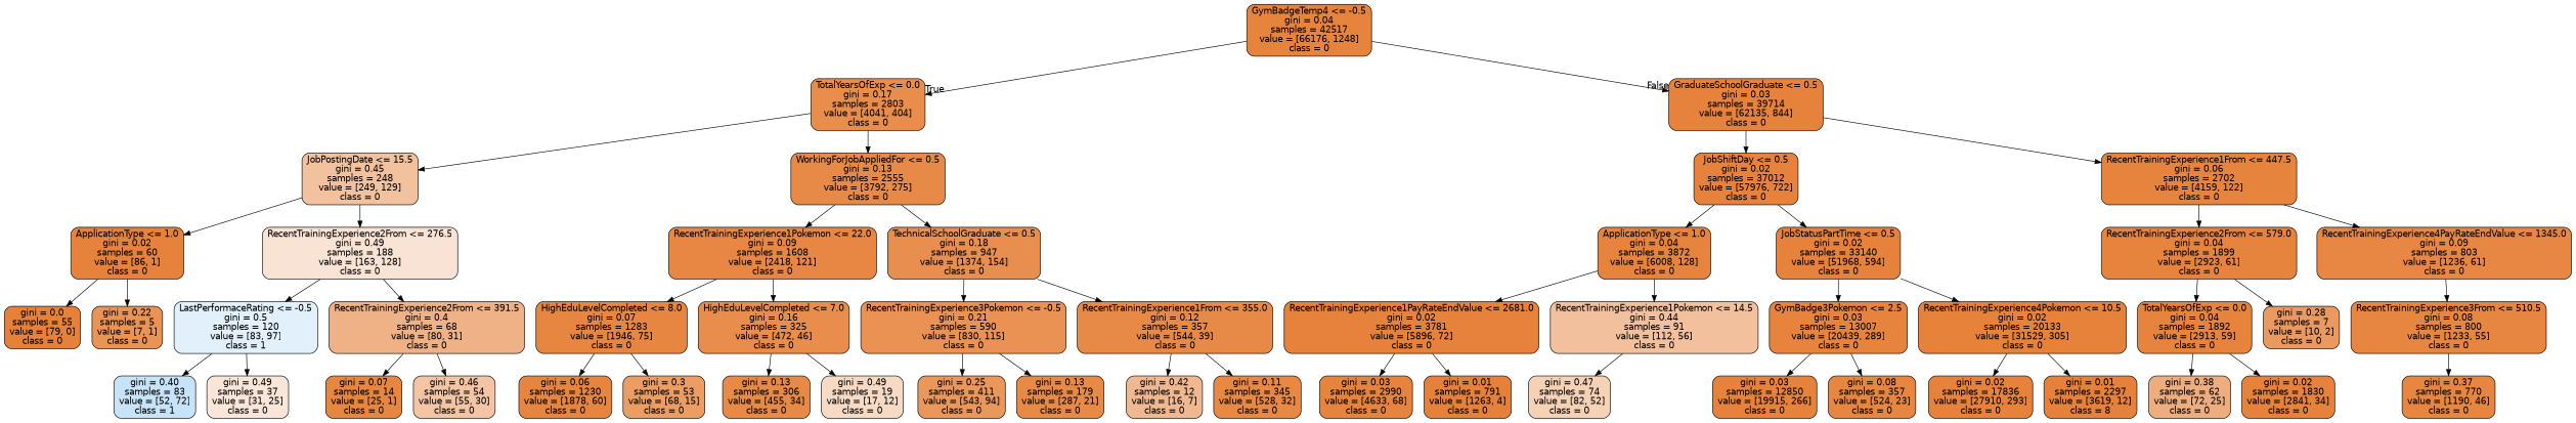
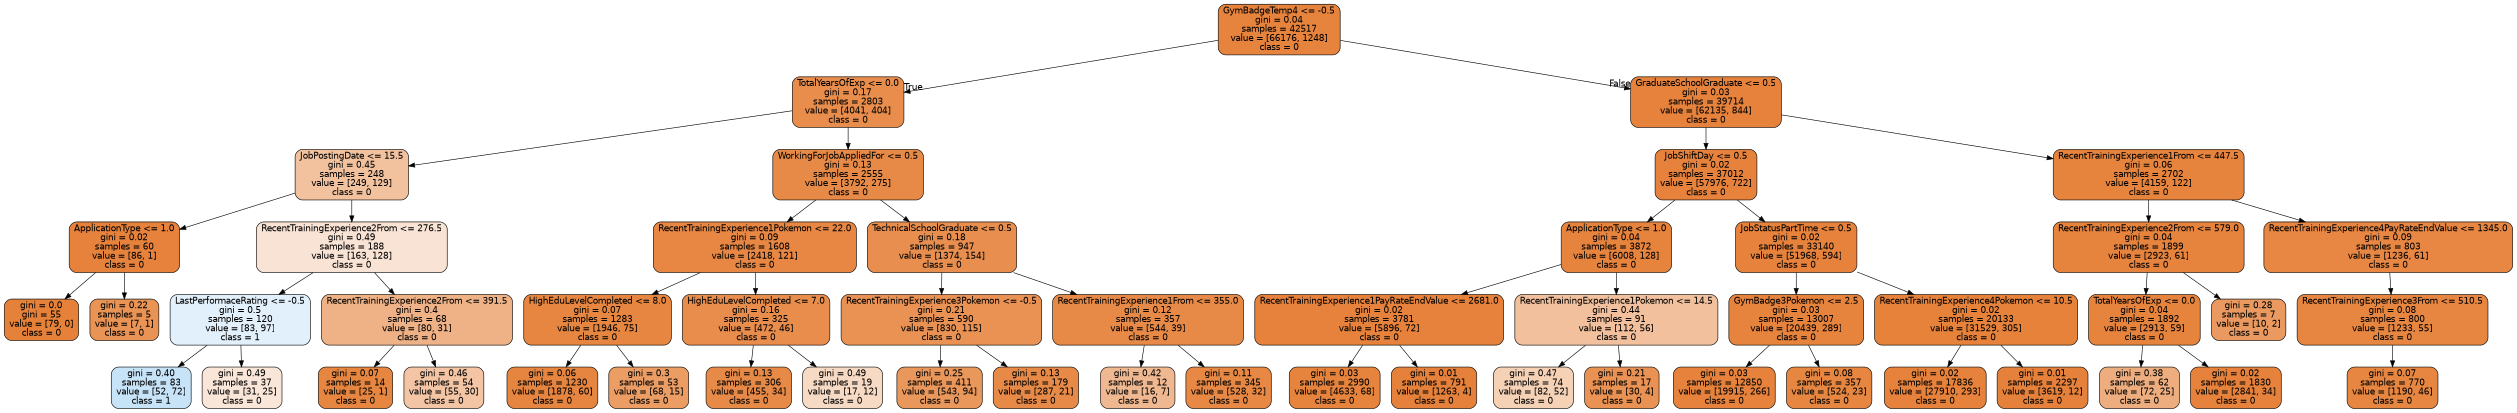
  digraph {
    node [color=black fillcolor="#e58139fc" fontname=helvetica shape=box style="filled, rounded"]
    edge [fontname=helvetica]
    n1 [fillcolor="#e58139fa" label="GymBadgeTemp4 <= -0.5\ngini = 0.04\nsamples = 42517\nvalue = [66176, 1248]\nclass = 0"]
    n2 [fillcolor="#e58139e6" label="TotalYearsOfExp <= 0.0\ngini = 0.17\nsamples = 2803\nvalue = [4041, 404]\nclass = 0"]
    n3 [label="GraduateSchoolGraduate <= 0.5\ngini = 0.03\nsamples = 39714\nvalue = [62135, 844]\nclass = 0"]
    n4 [fillcolor="#e581397b" label="JobPostingDate <= 15.5\ngini = 0.45\nsamples = 248\nvalue = [249, 129]\nclass = 0"]
    n5 [fillcolor="#e58139ed" label="WorkingForJobAppliedFor <= 0.5\ngini = 0.13\nsamples = 2555\nvalue = [3792, 275]\nclass = 0"]
    n6 [label="JobShiftDay <= 0.5\ngini = 0.02\nsamples = 37012\nvalue = [57976, 722]\nclass = 0"]
    n7 [fillcolor="#e58139f8" label="RecentTrainingExperience1From <= 447.5\ngini = 0.06\nsamples = 2702\nvalue = [4159, 122]\nclass = 0"]
    n8 [label="ApplicationType <= 1.0\ngini = 0.02\nsamples = 60\nvalue = [86, 1]\nclass = 0"]
    n9 [fillcolor="#e5813937" label="RecentTrainingExperience2From <= 276.5\ngini = 0.49\nsamples = 188\nvalue = [163, 128]\nclass = 0"]
    n10 [fillcolor="#e58139f2" label="RecentTrainingExperience1Pokemon <= 22.0\ngini = 0.09\nsamples = 1608\nvalue = [2418, 121]\nclass = 0"]
    n11 [fillcolor="#e58139e2" label="TechnicalSchoolGraduate <= 0.5\ngini = 0.18\nsamples = 947\nvalue = [1374, 154]\nclass = 0"]
-   n12 [fillcolor="#e58139ff" label="gini = 0.0\nsamples = 55\nvalue = [79, 0]\nclass = 0"]
+   n12 [fillcolor="#e58139ff" label="gini = 0.0\ngini = 55\nvalue = [79, 0]\nclass = 0"]
    n13 [fillcolor="#e58139db" label="gini = 0.22\nsamples = 5\nvalue = [7, 1]\nclass = 0"]
    n14 [fillcolor="#399de525" label="LastPerformaceRating <= -0.5\ngini = 0.5\nsamples = 120\nvalue = [83, 97]\nclass = 1"]
    n15 [fillcolor="#e581399c" label="RecentTrainingExperience2From <= 391.5\ngini = 0.4\nsamples = 68\nvalue = [80, 31]\nclass = 0"]
    n16 [fillcolor="#399de547" label="gini = 0.40\nsamples = 83\nvalue = [52, 72]\nclass = 1"]
    n17 [fillcolor="#e5813931" label="gini = 0.49\nsamples = 37\nvalue = [31, 25]\nclass = 0"]
    n18 [fillcolor="#e58139f5" label="gini = 0.07\nsamples = 14\nvalue = [25, 1]\nclass = 0"]
    n19 [fillcolor="#e5813974" label="gini = 0.46\nsamples = 54\nvalue = [55, 30]\nclass = 0"]
    n20 [fillcolor="#e58139f5" label="HighEduLevelCompleted <= 8.0\ngini = 0.07\nsamples = 1283\nvalue = [1946, 75]\nclass = 0"]
    n21 [fillcolor="#e58139e6" label="HighEduLevelCompleted <= 7.0\ngini = 0.16\nsamples = 325\nvalue = [472, 46]\nclass = 0"]
    n22 [fillcolor="#e58139dc" label="RecentTrainingExperience3Pokemon <= -0.5\ngini = 0.21\nsamples = 590\nvalue = [830, 115]\nclass = 0"]
    n23 [fillcolor="#e58139ed" label="RecentTrainingExperience1From <= 355.0\ngini = 0.12\nsamples = 357\nvalue = [544, 39]\nclass = 0"]
    n24 [fillcolor="#e58139f7" label="gini = 0.06\nsamples = 1230\nvalue = [1878, 60]\nclass = 0"]
    n25 [fillcolor="#e58139c7" label="gini = 0.3\nsamples = 53\nvalue = [68, 15]\nclass = 0"]
    n26 [fillcolor="#e58139ec" label="gini = 0.13\nsamples = 306\nvalue = [455, 34]\nclass = 0"]
    n27 [fillcolor="#e581394b" label="gini = 0.49\nsamples = 19\nvalue = [17, 12]\nclass = 0"]
    n28 [fillcolor="#e58139d3" label="gini = 0.25\nsamples = 411\nvalue = [543, 94]\nclass = 0"]
    n29 [fillcolor="#e58139ec" label="gini = 0.13\nsamples = 179\nvalue = [287, 21]\nclass = 0"]
    n30 [fillcolor="#e581398f" label="gini = 0.42\nsamples = 12\nvalue = [16, 7]\nclass = 0"]
    n31 [fillcolor="#e58139f0" label="gini = 0.11\nsamples = 345\nvalue = [528, 32]\nclass = 0"]
    n32 [fillcolor="#e58139fa" label="ApplicationType <= 1.0\ngini = 0.04\nsamples = 3872\nvalue = [6008, 128]\nclass = 0"]
    n33 [label="JobStatusPartTime <= 0.5\ngini = 0.02\nsamples = 33140\nvalue = [51968, 594]\nclass = 0"]
    n34 [fillcolor="#e58139fa" label="RecentTrainingExperience2From <= 579.0\ngini = 0.04\nsamples = 1899\nvalue = [2923, 61]\nclass = 0"]
    n35 [fillcolor="#e58139f2" label="RecentTrainingExperience4PayRateEndValue <= 1345.0\ngini = 0.09\nsamples = 803\nvalue = [1236, 61]\nclass = 0"]
    n36 [label="RecentTrainingExperience1PayRateEndValue <= 2681.0\ngini = 0.02\nsamples = 3781\nvalue = [5896, 72]\nclass = 0"]
    n37 [fillcolor="#e581397f" label="RecentTrainingExperience1Pokemon <= 14.5\ngini = 0.44\nsamples = 91\nvalue = [112, 56]\nclass = 0"]
    n38 [fillcolor="#e58139fb" label="GymBadge3Pokemon <= 2.5\ngini = 0.03\nsamples = 13007\nvalue = [20439, 289]\nclass = 0"]
    n39 [fillcolor="#e58139fd" label="RecentTrainingExperience4Pokemon <= 10.5\ngini = 0.02\nsamples = 20133\nvalue = [31529, 305]\nclass = 0"]
    n40 [fillcolor="#e58139fb" label="gini = 0.03\nsamples = 2990\nvalue = [4633, 68]\nclass = 0"]
    n41 [fillcolor="#e58139fe" label="gini = 0.01\nsamples = 791\nvalue = [1263, 4]\nclass = 0"]
    n42 [fillcolor="#e581395d" label="gini = 0.47\nsamples = 74\nvalue = [82, 52]\nclass = 0"]
+   n43 [fillcolor="#e58139dd" label="gini = 0.21\nsamples = 17\nvalue = [30, 4]\nclass = 0"]
    n44 [label="gini = 0.03\nsamples = 12850\nvalue = [19915, 266]\nclass = 0"]
    n45 [fillcolor="#e58139f4" label="gini = 0.08\nsamples = 357\nvalue = [524, 23]\nclass = 0"]
    n46 [label="gini = 0.02\nsamples = 17836\nvalue = [27910, 293]\nclass = 0"]
-   n47 [fillcolor="#e58139fe" label="gini = 0.01\nsamples = 2297\nvalue = [3619, 12]\nclass = 8"]
+   n47 [fillcolor="#e58139fe" label="gini = 0.01\nsamples = 2297\nvalue = [3619, 12]\nclass = 0"]
    n48 [fillcolor="#e58139fa" label="TotalYearsOfExp <= 0.0\ngini = 0.04\nsamples = 1892\nvalue = [2913, 59]\nclass = 0"]
    n49 [fillcolor="#e58139cc" label="gini = 0.28\nsamples = 7\nvalue = [10, 2]\nclass = 0"]
    n50 [fillcolor="#e58139f4" label="RecentTrainingExperience3From <= 510.5\ngini = 0.08\nsamples = 800\nvalue = [1233, 55]\nclass = 0"]
    n51 [fillcolor="#e58139a6" label="gini = 0.38\nsamples = 62\nvalue = [72, 25]\nclass = 0"]
    n52 [label="gini = 0.02\nsamples = 1830\nvalue = [2841, 34]\nclass = 0"]
-   n53 [fillcolor="#e58139f5" label="gini = 0.37\nsamples = 770\nvalue = [1190, 46]\nclass = 0"]
+   n53 [fillcolor="#e58139f5" label="gini = 0.07\nsamples = 770\nvalue = [1190, 46]\nclass = 0"]
    n1 -> n2 [headlabel=True labelangle=45 labeldistance=2.5]
    n1 -> n3 [headlabel=False labelangle=-45 labeldistance=2.5]
    n2 -> n4
    n2 -> n5
    n3 -> n6
    n3 -> n7
    n4 -> n8
    n4 -> n9
    n5 -> n10
    n5 -> n11
    n6 -> n32
    n6 -> n33
    n7 -> n34
    n7 -> n35
    n8 -> n12
    n8 -> n13
    n9 -> n14
    n9 -> n15
    n10 -> n20
    n10 -> n21
    n11 -> n22
    n11 -> n23
    n14 -> n16
    n14 -> n17
    n15 -> n18
    n15 -> n19
    n20 -> n24
    n20 -> n25
    n21 -> n26
    n21 -> n27
    n22 -> n28
    n22 -> n29
    n23 -> n30
    n23 -> n31
    n32 -> n36
    n32 -> n37
    n33 -> n38
    n33 -> n39
    n34 -> n48
    n34 -> n49
    n35 -> n50
    n36 -> n40
    n36 -> n41
    n37 -> n42
+   n37 -> n43
    n38 -> n44
    n38 -> n45
    n39 -> n46
    n39 -> n47
    n48 -> n51
    n48 -> n52
    n50 -> n53
  }
